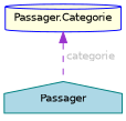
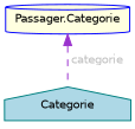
  digraph {
    node [fontname=Helvetica fontsize=10 style=filled]
-   n1 [color=teal fillcolor=lightblue fontcolor=black height=0.2 label=Passager shape=house width=0.4]
+   n1 [color=teal fillcolor=lightblue fontcolor=black height=0.2 label=Categorie shape=house width=0.4]
    n2 [color=blue fillcolor=lightyellow height=0.2 label="Passager.Categorie" shape=cylinder width=0.4]
    n2 -> n1 [color=darkorchid3 dir=back fontcolor=grey fontname=Helvetica fontsize=10 label=" categorie" labelfontname=Helvetica labelfontsize=10 style=dashed]
  }
